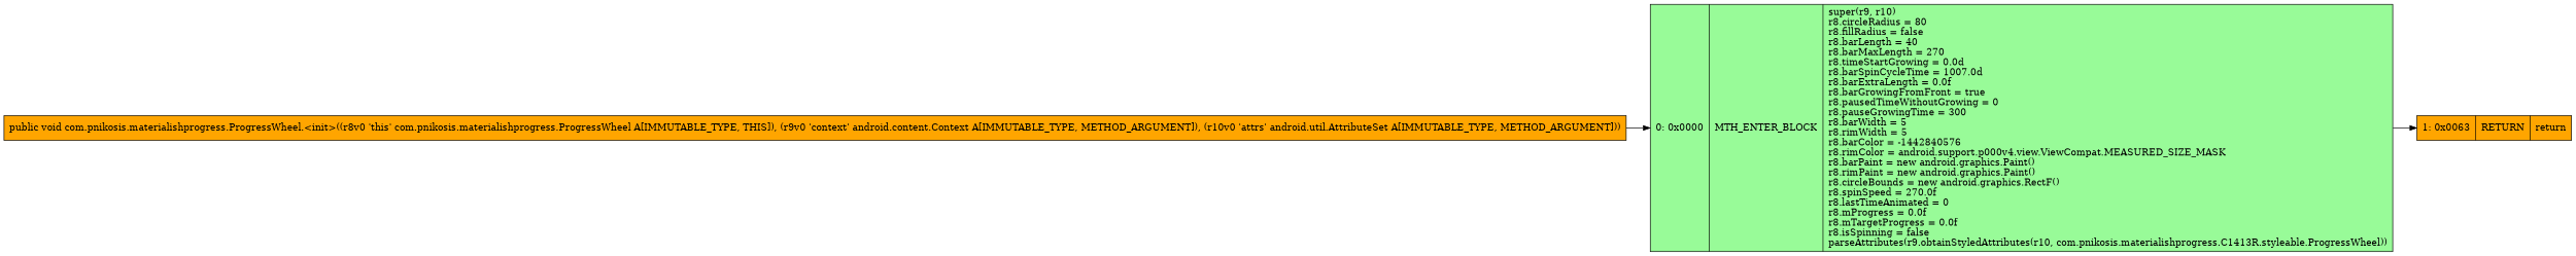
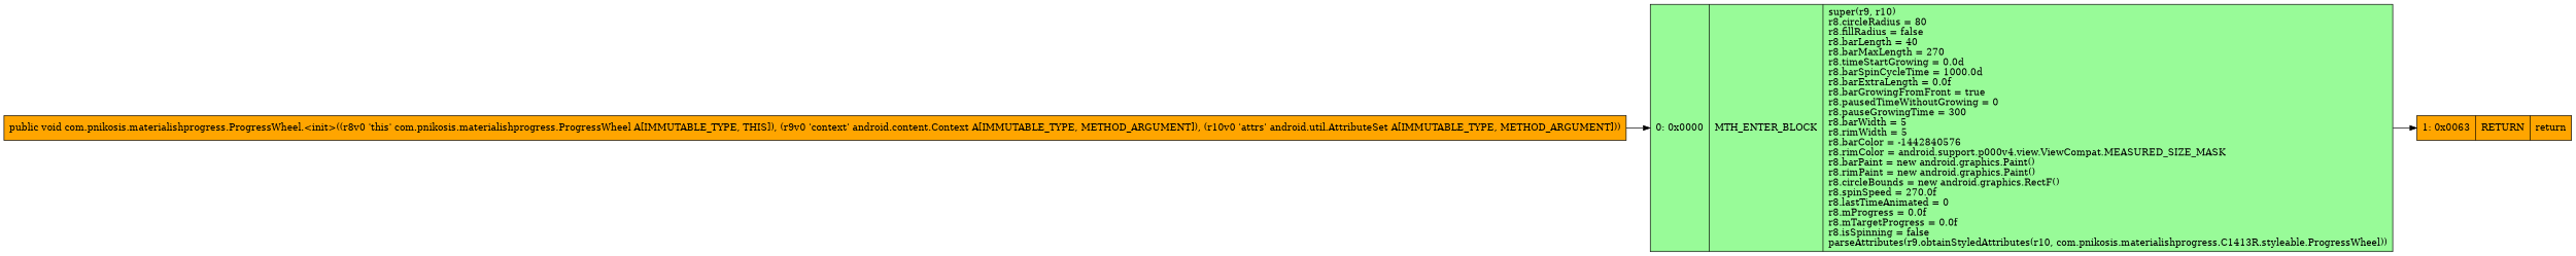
  digraph {
    rankdir=LR
    node [shape=record style=filled fillcolor=orange]
    edge [style=solid]
-   n1 [label="{0\:\ 0x0000|MTH_ENTER_BLOCK\l|super(r9, r10)\lr8.circleRadius = 80\lr8.fillRadius = false\lr8.barLength = 40\lr8.barMaxLength = 270\lr8.timeStartGrowing = 0.0d\lr8.barSpinCycleTime = 1007.0d\lr8.barExtraLength = 0.0f\lr8.barGrowingFromFront = true\lr8.pausedTimeWithoutGrowing = 0\lr8.pauseGrowingTime = 300\lr8.barWidth = 5\lr8.rimWidth = 5\lr8.barColor = \-1442840576\lr8.rimColor = android.support.p000v4.view.ViewCompat.MEASURED_SIZE_MASK\lr8.barPaint = new android.graphics.Paint()\lr8.rimPaint = new android.graphics.Paint()\lr8.circleBounds = new android.graphics.RectF()\lr8.spinSpeed = 270.0f\lr8.lastTimeAnimated = 0\lr8.mProgress = 0.0f\lr8.mTargetProgress = 0.0f\lr8.isSpinning = false\lparseAttributes(r9.obtainStyledAttributes(r10, com.pnikosis.materialishprogress.C1413R.styleable.ProgressWheel))\l}" fillcolor=palegreen]
+   n1 [label="{0\:\ 0x0000|MTH_ENTER_BLOCK\l|super(r9, r10)\lr8.circleRadius = 80\lr8.fillRadius = false\lr8.barLength = 40\lr8.barMaxLength = 270\lr8.timeStartGrowing = 0.0d\lr8.barSpinCycleTime = 1000.0d\lr8.barExtraLength = 0.0f\lr8.barGrowingFromFront = true\lr8.pausedTimeWithoutGrowing = 0\lr8.pauseGrowingTime = 300\lr8.barWidth = 5\lr8.rimWidth = 5\lr8.barColor = \-1442840576\lr8.rimColor = android.support.p000v4.view.ViewCompat.MEASURED_SIZE_MASK\lr8.barPaint = new android.graphics.Paint()\lr8.rimPaint = new android.graphics.Paint()\lr8.circleBounds = new android.graphics.RectF()\lr8.spinSpeed = 270.0f\lr8.lastTimeAnimated = 0\lr8.mProgress = 0.0f\lr8.mTargetProgress = 0.0f\lr8.isSpinning = false\lparseAttributes(r9.obtainStyledAttributes(r10, com.pnikosis.materialishprogress.C1413R.styleable.ProgressWheel))\l}" fillcolor=palegreen]
    n2 [label="{1\:\ 0x0063|RETURN\l|return\l}"]
    n3 [label="{public void com.pnikosis.materialishprogress.ProgressWheel.\<init\>((r8v0 'this' com.pnikosis.materialishprogress.ProgressWheel A[IMMUTABLE_TYPE, THIS]), (r9v0 'context' android.content.Context A[IMMUTABLE_TYPE, METHOD_ARGUMENT]), (r10v0 'attrs' android.util.AttributeSet A[IMMUTABLE_TYPE, METHOD_ARGUMENT])) }"]
    n1 -> n2
    n3 -> n1
  }
